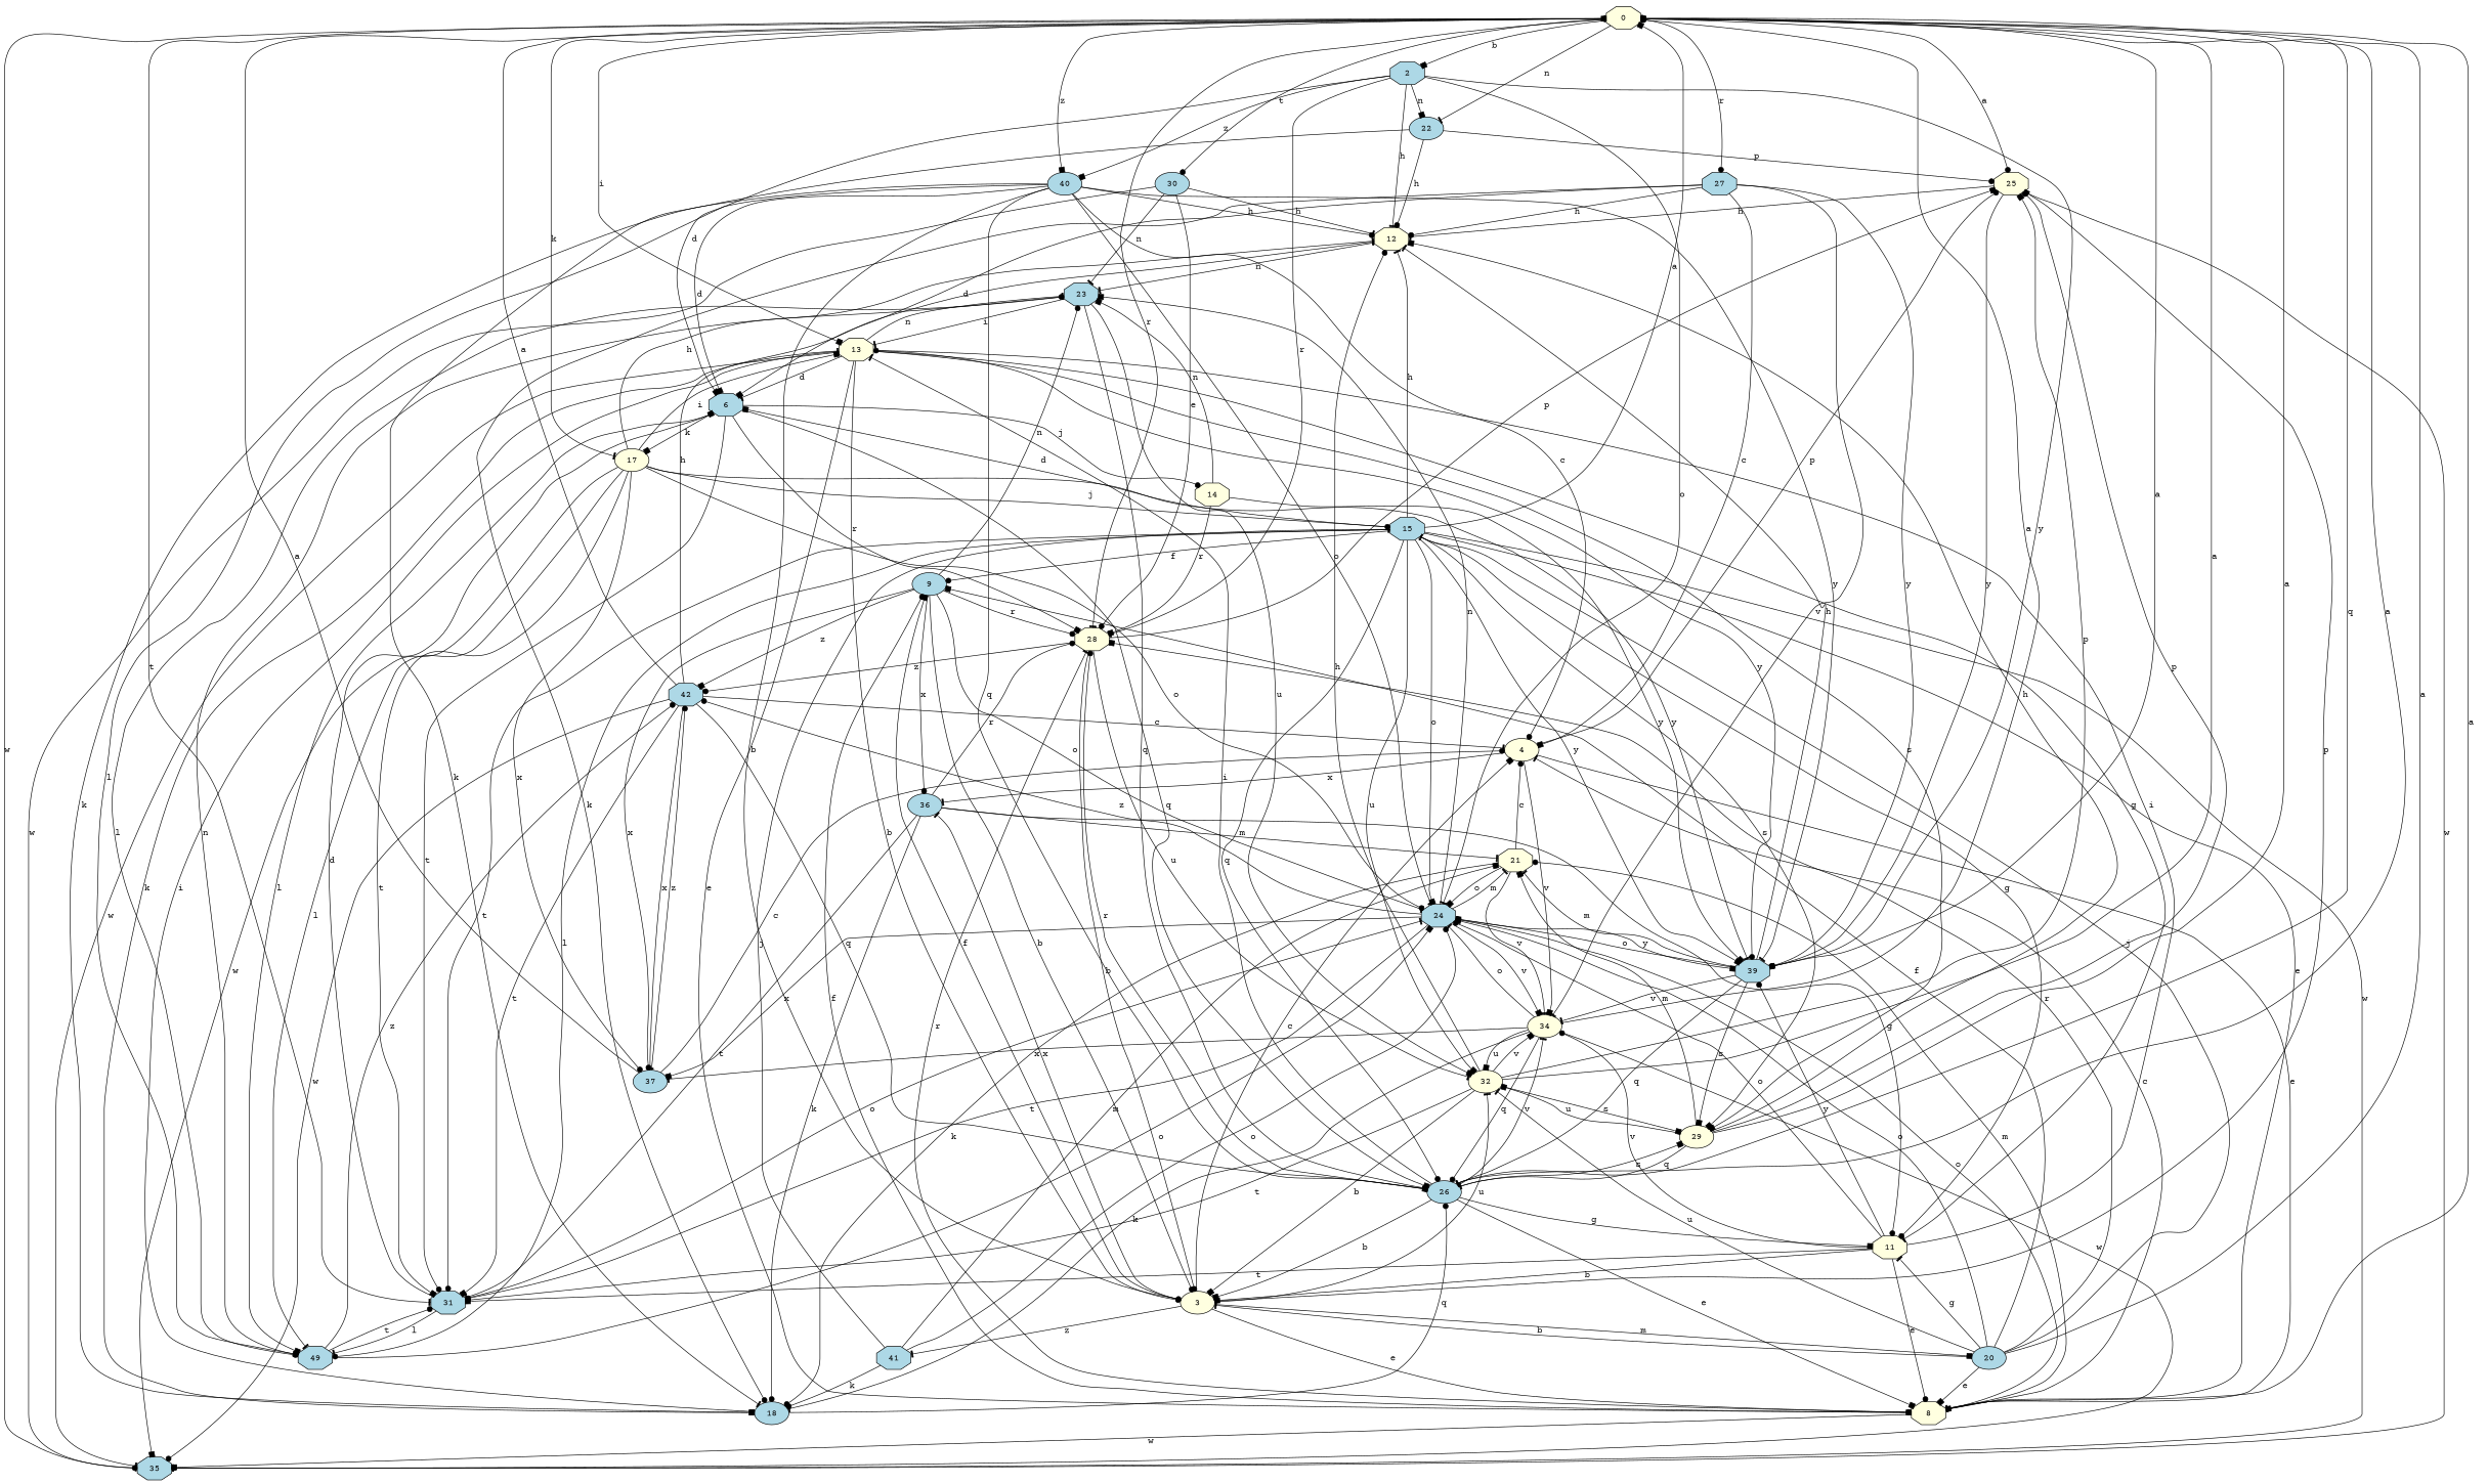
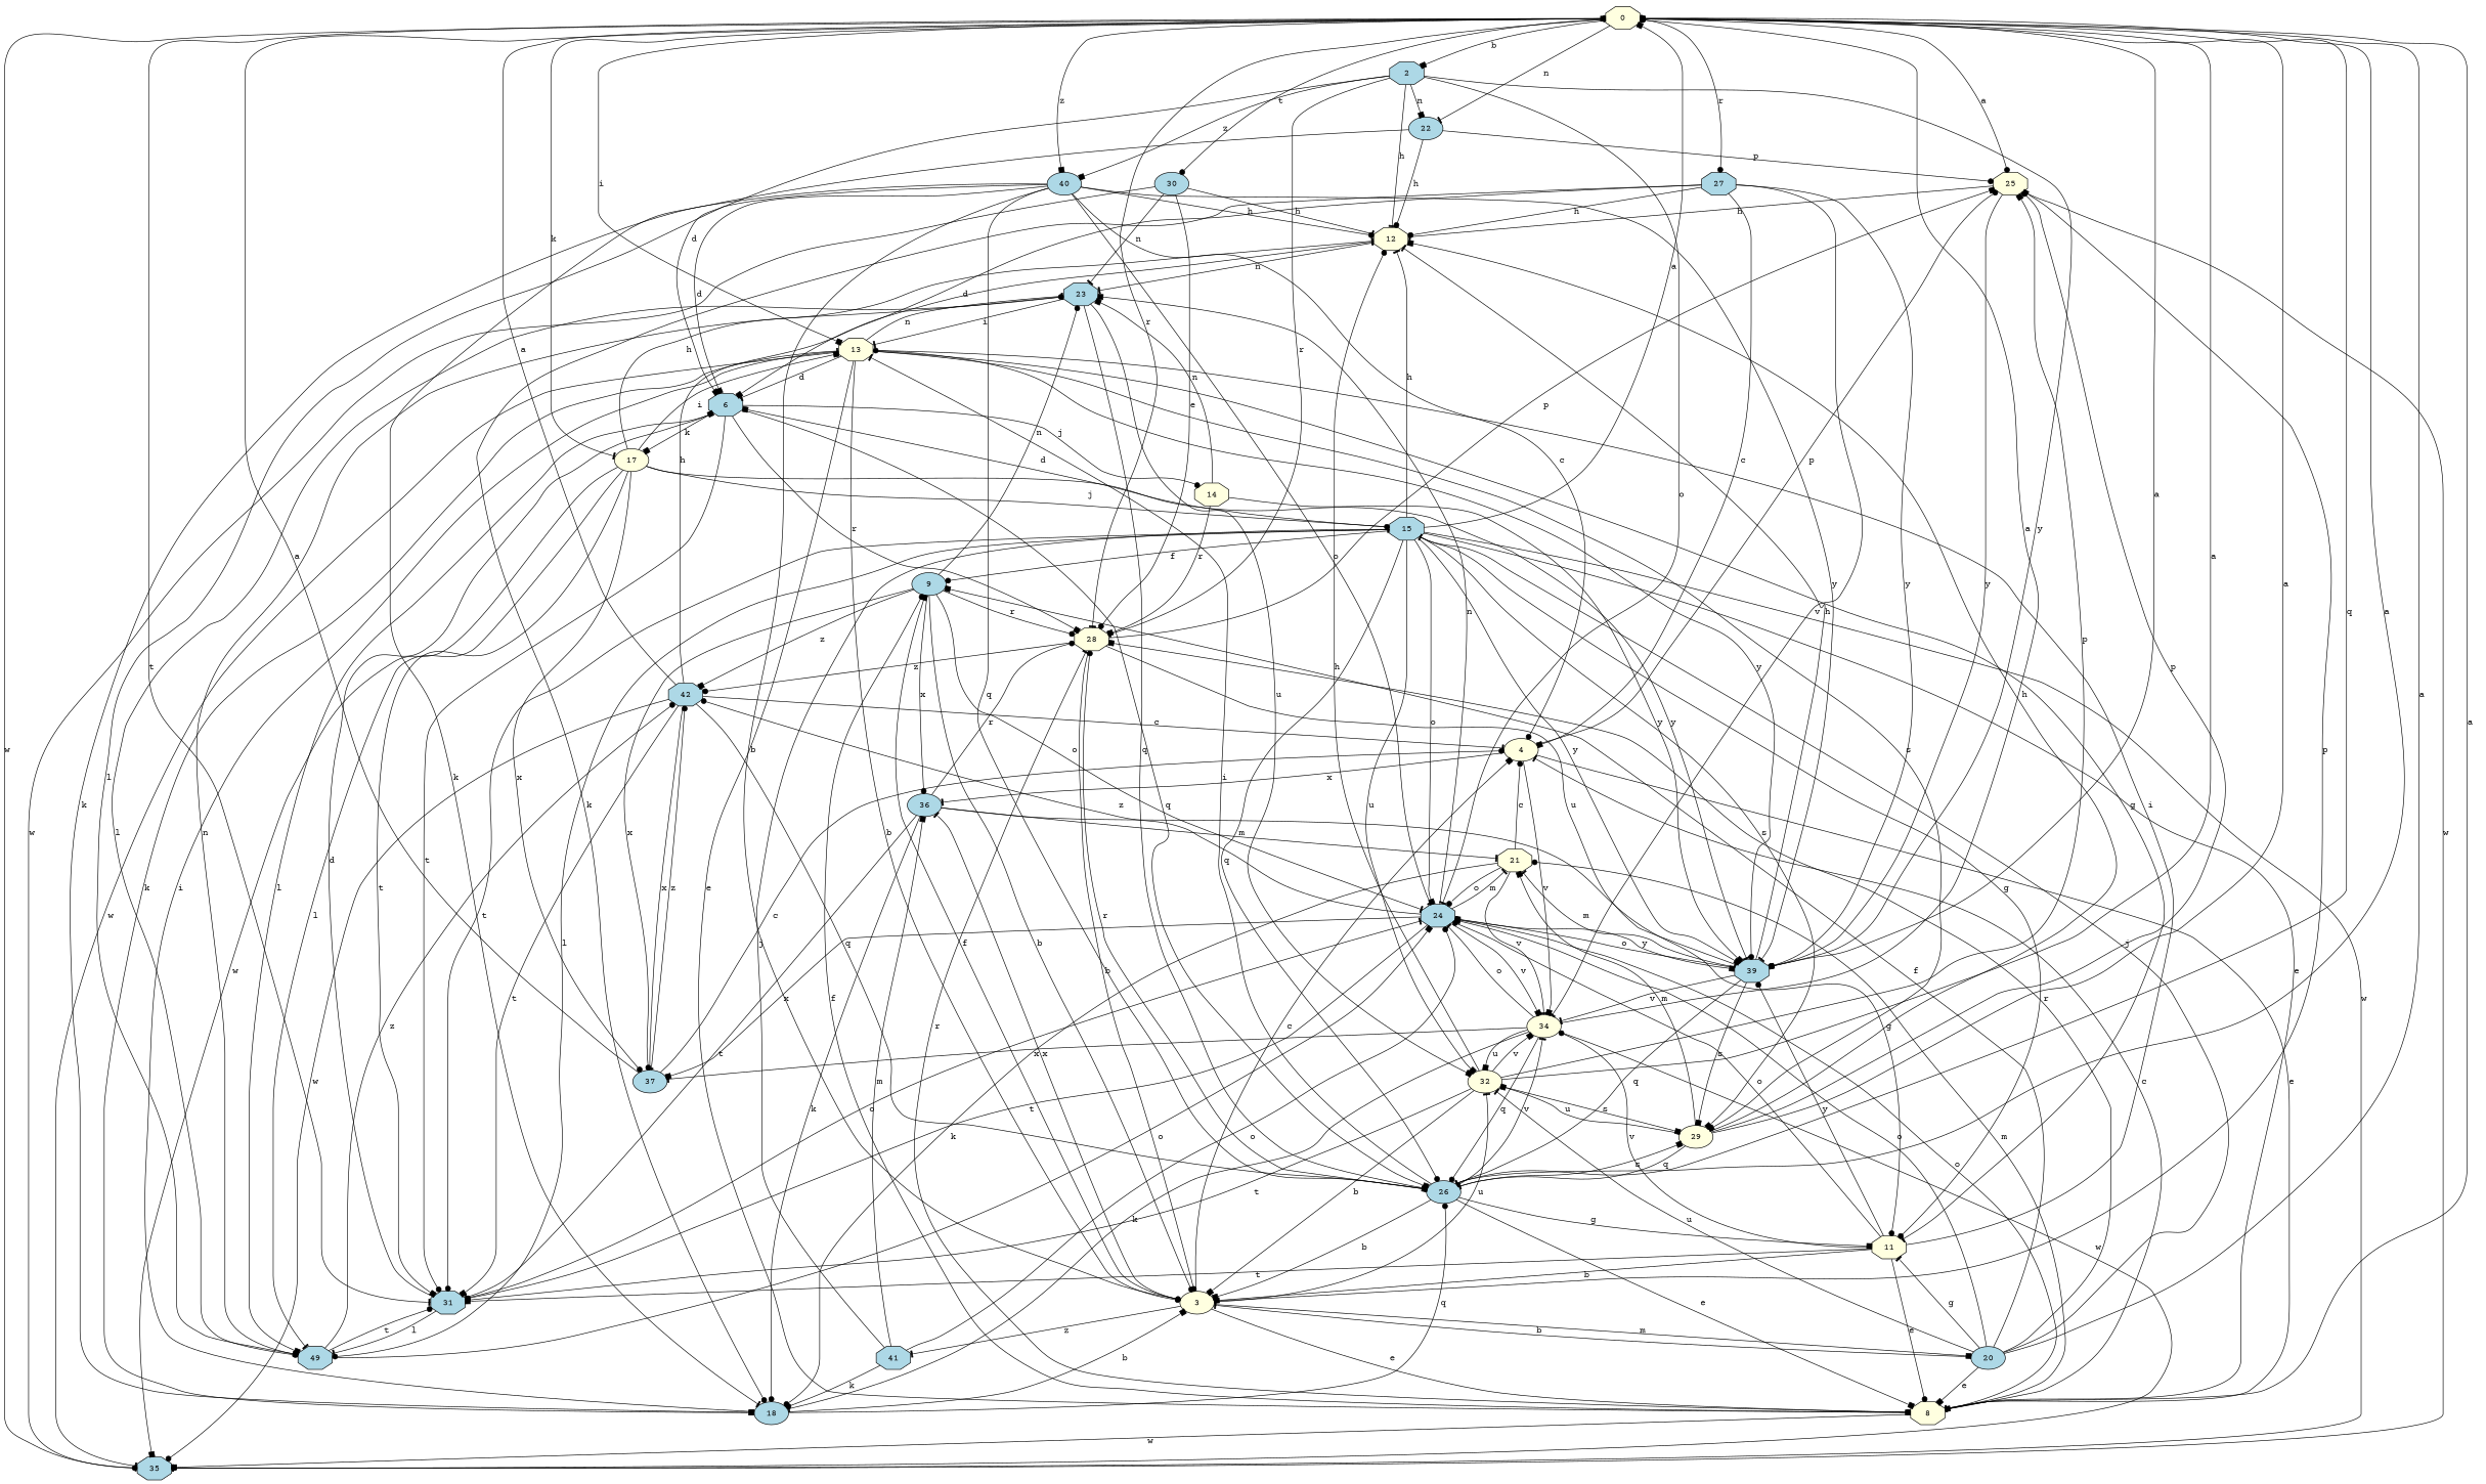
  strict digraph {
    fontname="Courier Prime"
    node [fillcolor=lightblue fontname="Courier Prime" shape=octagon style=filled]
    edge [arrowhead=box fontname="Courier Prime"]
    0 [fillcolor=lightyellow]
    2
    13 [fillcolor=lightyellow]
    17 [fillcolor=lightyellow shape=ellipse]
    22 [shape=ellipse]
    26 [shape=ellipse]
    27
    28 [fillcolor=lightyellow]
    30 [shape=ellipse]
    31
    35
    40 [shape=ellipse]
    25 [fillcolor=lightyellow]
    6
    12 [fillcolor=lightyellow]
    24
    39
    3 [fillcolor=lightyellow shape=ellipse]
    8 [fillcolor=lightyellow]
    23
    11 [fillcolor=lightyellow]
    18 [shape=ellipse]
    29 [fillcolor=lightyellow shape=ellipse]
    n24 [label=49]
    37 [shape=ellipse]
    15
    34 [fillcolor=lightyellow shape=ellipse]
    4 [fillcolor=lightyellow shape=ellipse]
    32 [fillcolor=lightyellow shape=ellipse]
    42
    14 [fillcolor=lightyellow]
    21 [fillcolor=lightyellow]
    9 [shape=ellipse]
    20 [shape=ellipse]
    36 [shape=ellipse]
    41
    0 -> 2 [label=b]
    0 -> 13 [label=i]
    0 -> 17 [arrowhead=tee label=k]
    0 -> 22 [arrowhead=tee label=n]
    0 -> 26 [arrowhead=tee label=q]
    0 -> 27 [arrowhead=dot label=r]
    0 -> 28 [arrowhead=tee label=r]
    0 -> 30 [arrowhead=dot label=t]
    0 -> 31 [arrowhead=tee label=t]
    0 -> 35 [arrowhead=tee label=w]
    0 -> 40 [label=z]
    0 -> 25 [arrowhead=dot label=a]
    2 -> 22 [label=n]
    2 -> 28 [arrowhead=tee label=r]
    2 -> 40 [label=z]
    2 -> 6 [label=d]
    2 -> 12 [arrowhead=tee label=h]
    2 -> 24 [arrowhead=tee label=o]
    2 -> 39 [label=y]
    13 -> 35 [arrowhead=tee label=w]
    13 -> 6 [arrowhead=tee label=d]
    13 -> 39 [arrowhead=dot label=y]
    13 -> 3 [arrowhead=dot label=b]
    13 -> 8 [label=e]
    13 -> 23 [arrowhead=tee label=n]
    13 -> 11 [arrowhead=tee label=g]
    13 -> 18 [label=k]
    13 -> 29 [label=s]
    17 -> 13 [label=i]
    17 -> 31 [label=t]
    17 -> 35 [label=w]
    17 -> 12 [arrowhead=tee label=h]
-   17 -> 24 [arrowhead=dot label=o]
    17 -> 39 [arrowhead=tee label=y]
    17 -> n24 [arrowhead=tee label=l]
    17 -> 37 [arrowhead=dot label=x]
    17 -> 15 [arrowhead=dot label=j]
    22 -> 25 [arrowhead=dot label=p]
    22 -> 12 [arrowhead=dot label=h]
    22 -> 18 [arrowhead=tee label=k]
    26 -> 0 [arrowhead=dot label=a]
    26 -> 13 [arrowhead=tee label=i]
    26 -> 28 [arrowhead=dot label=r]
    26 -> 3 [label=b]
    26 -> 8 [label=e]
    26 -> 11 [label=g]
    26 -> 29 [label=s]
    26 -> 34 [arrowhead=tee label=v]
    27 -> 6 [label=d]
    27 -> 12 [arrowhead=dot label=h]
    27 -> 39 [arrowhead=dot label=y]
    27 -> 18 [arrowhead=dot label=k]
    27 -> 34 [arrowhead=tee label=v]
    27 -> 4 [label=c]
    28 -> 25 [label=p]
    28 -> 3 [arrowhead=dot label=b]
-   28 -> 32 [arrowhead=tee label=u]
+   28 -> 39 [arrowhead=tee label=u]
    28 -> 42 [arrowhead=dot label=z]
    30 -> 28 [arrowhead=dot label=e]
    30 -> 35 [arrowhead=dot label=w]
    30 -> 12 [arrowhead=tee label=h]
    30 -> 23 [arrowhead=tee label=n]
    31 -> 6 [label=d]
    31 -> 24 [arrowhead=tee label=o]
    31 -> n24 [arrowhead=tee label=l]
    40 -> 26 [label=q]
    40 -> 6 [label=d]
    40 -> 12 [arrowhead=dot label=h]
    40 -> 24 [arrowhead=tee label=o]
    40 -> 39 [arrowhead=tee label=y]
    40 -> 3 [arrowhead=dot label=b]
    40 -> 18 [label=k]
    40 -> n24 [label=l]
    40 -> 4 [arrowhead=dot label=c]
    25 -> 35 [arrowhead=tee label=w]
    25 -> 12 [arrowhead=tee label=h]
    25 -> 39 [arrowhead=dot label=y]
    6 -> 17 [label=k]
    6 -> 26 [label=q]
    6 -> 28 [label=r]
    6 -> 31 [arrowhead=dot label=t]
    6 -> n24 [label=l]
    6 -> 14 [arrowhead=dot label=j]
    12 -> 23 [arrowhead=tee label=n]
    24 -> 31 [arrowhead=dot label=t]
    24 -> 39 [label=y]
    24 -> 23 [label=n]
    24 -> 37 [label=x]
    24 -> 34 [label=v]
    24 -> 42 [arrowhead=dot label=z]
    24 -> 21 [arrowhead=tee label=m]
    39 -> 0 [arrowhead=tee label=a]
    39 -> 26 [arrowhead=tee label=q]
    39 -> 12 [arrowhead=tee label=h]
    39 -> 24 [label=o]
    39 -> 29 [label=s]
    39 -> 34 [arrowhead=tee label=v]
    39 -> 21 [arrowhead=tee label=m]
    3 -> 25 [label=p]
    3 -> 8 [arrowhead=dot label=e]
    3 -> 4 [label=c]
    3 -> 32 [arrowhead=tee label=u]
    3 -> 9 [label=f]
    3 -> 20 [label=m]
    3 -> 36 [arrowhead=tee label=x]
    3 -> 41 [arrowhead=tee label=z]
    8 -> 0 [arrowhead=tee label=a]
    8 -> 28 [arrowhead=tee label=r]
    8 -> 35 [label=w]
    8 -> 24 [arrowhead=tee label=o]
    8 -> 4 [arrowhead=tee label=c]
    8 -> 21 [arrowhead=dot label=m]
    8 -> 9 [arrowhead=dot label=f]
    23 -> 13 [arrowhead=tee label=i]
    23 -> 26 [arrowhead=tee label=q]
    23 -> n24 [arrowhead=dot label=l]
    23 -> 32 [label=u]
    11 -> 13 [arrowhead=dot label=i]
    11 -> 31 [label=t]
    11 -> 24 [arrowhead=dot label=o]
    11 -> 39 [arrowhead=dot label=y]
    11 -> 3 [label=b]
    11 -> 8 [arrowhead=dot label=e]
    11 -> 34 [arrowhead=dot label=v]
    18 -> 13 [arrowhead=tee label=i]
    18 -> 26 [arrowhead=dot label=q]
+   18 -> 3 [label=b]
    29 -> 0 [label=a]
    29 -> 26 [arrowhead=tee label=q]
    29 -> 25 [arrowhead=dot label=p]
    29 -> 12 [label=h]
    29 -> 32 [label=u]
    29 -> 21 [label=m]
    n24 -> 31 [arrowhead=dot label=t]
    n24 -> 24 [label=o]
    n24 -> 23 [arrowhead=dot label=n]
    n24 -> 42 [arrowhead=dot label=z]
    37 -> 0 [label=a]
    37 -> 4 [arrowhead=dot label=c]
    37 -> 42 [arrowhead=dot label=z]
    15 -> 0 [label=a]
    15 -> 26 [arrowhead=dot label=q]
    15 -> 31 [arrowhead=dot label=t]
    15 -> 35 [arrowhead=tee label=w]
    15 -> 6 [label=d]
    15 -> 12 [arrowhead=tee label=h]
    15 -> 24 [label=o]
    15 -> 39 [label=y]
    15 -> 8 [label=e]
    15 -> 11 [arrowhead=dot label=g]
    15 -> 29 [label=s]
    15 -> n24 [arrowhead=dot label=l]
    15 -> 32 [label=u]
    15 -> 9 [arrowhead=dot label=f]
    34 -> 0 [arrowhead=dot label=a]
    34 -> 26 [arrowhead=dot label=q]
    34 -> 35 [arrowhead=dot label=w]
    34 -> 24 [arrowhead=tee label=o]
    34 -> 18 [arrowhead=tee label=k]
    34 -> 37 [arrowhead=tee label=x]
    34 -> 32 [label=u]
    4 -> 25 [arrowhead=dot label=p]
    4 -> 8 [arrowhead=tee label=e]
    4 -> 34 [label=v]
    4 -> 36 [arrowhead=tee label=x]
    32 -> 0 [arrowhead=dot label=a]
    32 -> 31 [arrowhead=dot label=t]
    32 -> 25 [label=p]
    32 -> 12 [arrowhead=dot label=h]
    32 -> 3 [label=b]
    32 -> 29 [label=s]
    32 -> 34 [label=v]
    42 -> 0 [arrowhead=tee label=a]
    42 -> 26 [label=q]
    42 -> 31 [label=t]
    42 -> 35 [arrowhead=dot label=w]
    42 -> 12 [arrowhead=tee label=h]
    42 -> 37 [arrowhead=tee label=x]
    42 -> 4 [arrowhead=tee label=c]
    14 -> 28 [label=r]
    14 -> 39 [label=y]
    14 -> 23 [label=n]
-   21 -> 24 [label=o]
+   21 -> 24 [arrowhead=dot label=o]
    21 -> 18 [arrowhead=dot label=k]
    21 -> 34 [arrowhead=tee label=v]
    21 -> 4 [arrowhead=dot label=c]
    9 -> 28 [arrowhead=dot label=r]
    9 -> 24 [arrowhead=tee label=o]
    9 -> 3 [arrowhead=dot label=b]
    9 -> 23 [arrowhead=dot label=n]
    9 -> 37 [arrowhead=dot label=x]
    9 -> 42 [label=z]
    9 -> 36 [arrowhead=dot label=x]
    20 -> 0 [label=a]
    20 -> 28 [label=r]
    20 -> 24 [label=o]
    20 -> 3 [arrowhead=tee label=b]
    20 -> 8 [label=e]
    20 -> 11 [arrowhead=tee label=g]
    20 -> 15 [arrowhead=tee label=j]
    20 -> 32 [arrowhead=tee label=u]
    20 -> 9 [label=f]
    36 -> 28 [arrowhead=dot label=r]
    36 -> 31 [arrowhead=tee label=t]
    36 -> 11 [arrowhead=dot label=g]
    36 -> 18 [arrowhead=dot label=k]
    36 -> 21 [arrowhead=tee label=m]
    41 -> 24 [arrowhead=dot label=o]
    41 -> 18 [arrowhead=dot label=k]
    41 -> 15 [arrowhead=tee label=j]
-   41 -> 21 [label=m]
+   41 -> 36 [label=m]
  }
